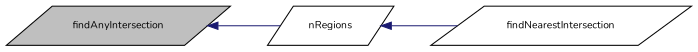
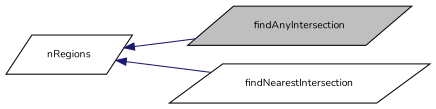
  digraph {
    fontname=Nunito
    rankdir=LR
    node [color=black fontname=Nunito fontsize=10 shape=parallelogram]
    edge [color=midnightblue dir=back fontname=Nunito fontsize=10 labelfontname=Helvetica labelfontsize=10 style=solid]
    n1 [fillcolor=grey75 fontcolor=black height=0.2 label=findAnyIntersection style=filled width=0.4]
    n2 [height=0.2 label=nRegions width=0.4]
    n3 [height=0.2 label=findNearestIntersection width=0.4]
-   n1 -> n2
+   n2 -> n1
    n2 -> n3
  }
